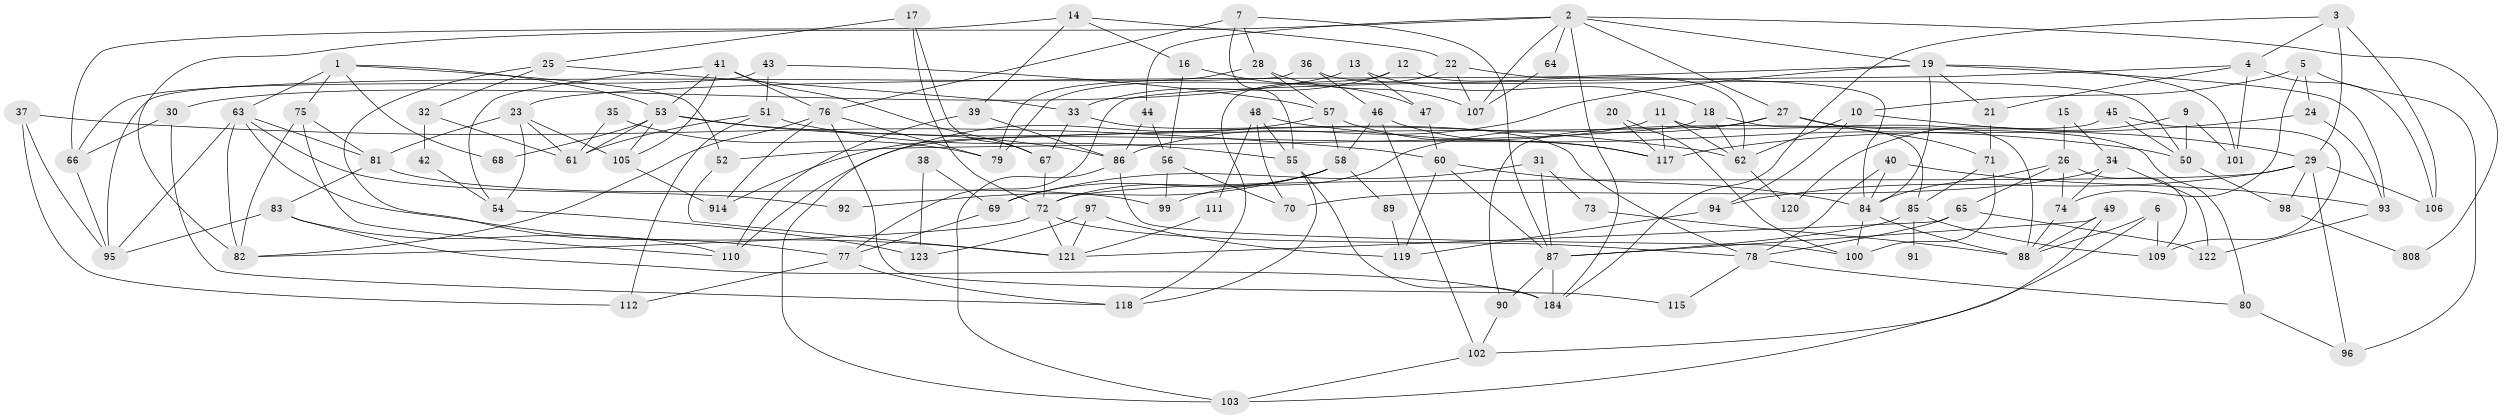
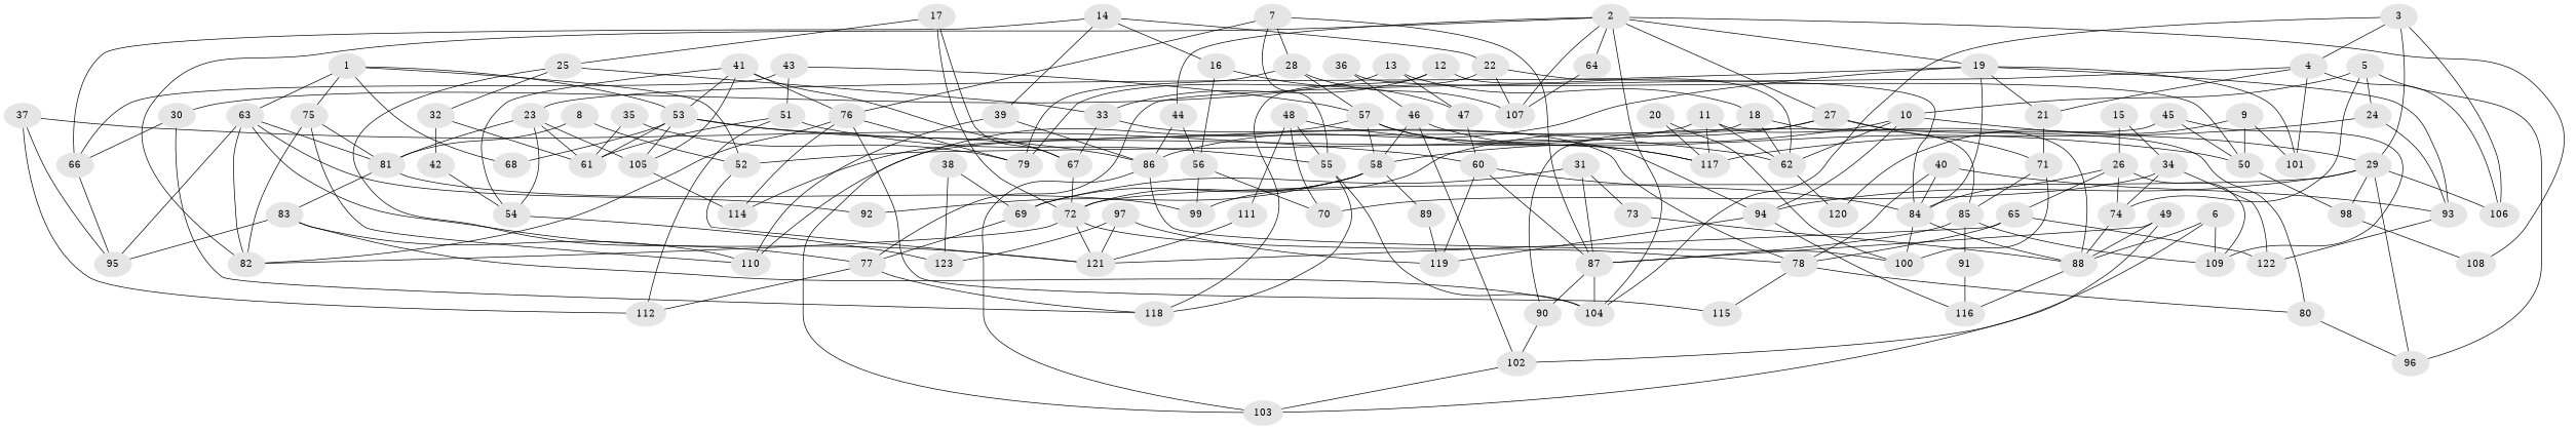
  graph {
    node [color=gray90 style=filled]
    1
    52
    53
    63
    68
    75
    121
    62
    86
    61
    105
    82
    81
    95
    92
    110
    2
    19
    27
    44
    64
-   104 [label=184]
+   104
    107
-   108 [label=808]
+   108
    21
    101
    23
    84
    93
    71
    80
    99
    56
    3
    4
    29
    106
    77
    96
    94
    72
    98
    118
    112
    5
    10
    24
    74
    58
    117
    88
    6
    102
    109
+   116
    103
    7
    28
    55
    76
    87
    79
    57
-   114 [label=914]
+   114
    115
    90
+   8
    83
    9
    50
    120
    69
    89
    119
    11
    85
    91
    12
    33
    67
    78
    13
    18
    30
    47
    66
    60
    14
    16
    22
    39
    15
    26
    34
    65
    70
    122
    17
    25
    32
    54
    100
    20
    42
    31
    73
    35
    36
    46
    37
    38
    123
    40
    41
    43
    51
    45
    48
    111
    49
    97
    1 -- 52
    1 -- 53
    1 -- 63
    1 -- 68
    1 -- 75
    52 -- 121
    53 -- 68
    53 -- 62
    53 -- 86
    53 -- 61
    53 -- 105
    63 -- 121
    63 -- 82
    63 -- 81
    63 -- 95
    63 -- 92
    75 -- 82
    75 -- 81
    75 -- 110
    62 -- 120
    86 -- 103
    86 -- 100
    105 -- 114
    81 -- 99
    81 -- 83
    2 -- 82
    2 -- 19
    2 -- 27
    2 -- 44
    2 -- 64
    2 -- 104
    2 -- 107
    2 -- 108
    19 -- 86
    19 -- 21
    19 -- 101
    19 -- 23
    19 -- 84
    19 -- 93
    27 -- 110
    27 -- 71
    27 -- 80
    27 -- 99
    44 -- 86
    44 -- 56
    64 -- 107
    21 -- 71
    23 -- 61
    23 -- 105
    23 -- 81
    23 -- 54
    84 -- 88
    84 -- 100
    93 -- 122
    71 -- 85
    71 -- 100
    80 -- 96
    56 -- 99
    56 -- 70
    3 -- 104
    3 -- 4
    3 -- 29
    3 -- 106
    4 -- 21
    4 -- 101
    4 -- 106
    4 -- 77
    29 -- 106
    29 -- 96
    29 -- 94
    29 -- 72
    29 -- 98
    77 -- 118
    77 -- 112
+   94 -- 116
    94 -- 119
    72 -- 121
    72 -- 82
    72 -- 78
    98 -- 108
    5 -- 96
    5 -- 10
    5 -- 24
    5 -- 74
    10 -- 62
    10 -- 29
    10 -- 94
+   10 -- 58
    24 -- 93
    24 -- 117
    74 -- 88
    58 -- 92
    58 -- 72
    58 -- 69
    58 -- 89
+   88 -- 116
    6 -- 88
    6 -- 102
    6 -- 109
    102 -- 103
    7 -- 28
    7 -- 55
    7 -- 76
    7 -- 87
    28 -- 107
    28 -- 79
    28 -- 57
    55 -- 104
    55 -- 118
    76 -- 82
    76 -- 79
    76 -- 114
    76 -- 115
    87 -- 104
    87 -- 90
+   57 -- 94
    57 -- 58
    57 -- 117
    57 -- 103
    90 -- 102
+   8 -- 52
+   8 -- 81
    83 -- 95
    83 -- 110
    83 -- 104
    9 -- 101
    9 -- 50
    9 -- 120
    50 -- 98
    69 -- 77
    89 -- 119
    11 -- 62
    11 -- 117
    11 -- 114
    11 -- 85
    85 -- 109
    85 -- 87
    85 -- 91
+   91 -- 116
    12 -- 62
    12 -- 118
    12 -- 33
    33 -- 67
    33 -- 78
    67 -- 72
    78 -- 80
    78 -- 115
    13 -- 18
    13 -- 30
    13 -- 47
    18 -- 52
    18 -- 62
    18 -- 88
    30 -- 118
    30 -- 66
    47 -- 60
    66 -- 95
    60 -- 84
    60 -- 87
    60 -- 119
    14 -- 66
    14 -- 16
    14 -- 22
    14 -- 39
    16 -- 56
    16 -- 47
    22 -- 107
    22 -- 84
    22 -- 79
    39 -- 86
    39 -- 110
    15 -- 26
    15 -- 34
    26 -- 84
    26 -- 74
    26 -- 109
    26 -- 65
    34 -- 74
    34 -- 70
    34 -- 122
    65 -- 121
    65 -- 78
    65 -- 122
    17 -- 72
    17 -- 67
    17 -- 25
    25 -- 77
    25 -- 33
    25 -- 32
    32 -- 61
    32 -- 42
    54 -- 123
    20 -- 117
    20 -- 100
    42 -- 54
    31 -- 87
    31 -- 69
    31 -- 73
    73 -- 88
    35 -- 61
    35 -- 79
-   36 -- 95
    36 -- 50
    36 -- 46
    46 -- 58
    46 -- 117
    46 -- 102
    37 -- 95
    37 -- 112
    37 -- 60
    38 -- 69
    38 -- 123
    40 -- 84
    40 -- 93
    40 -- 78
    41 -- 53
    41 -- 105
    41 -- 76
    41 -- 67
    41 -- 54
    43 -- 57
    43 -- 66
    43 -- 51
    51 -- 61
    51 -- 112
    51 -- 55
    45 -- 109
    45 -- 90
    45 -- 50
    48 -- 55
    48 -- 50
    48 -- 70
    48 -- 111
    111 -- 121
    49 -- 88
    49 -- 103
    49 -- 87
    97 -- 121
    97 -- 119
    97 -- 123
  }
